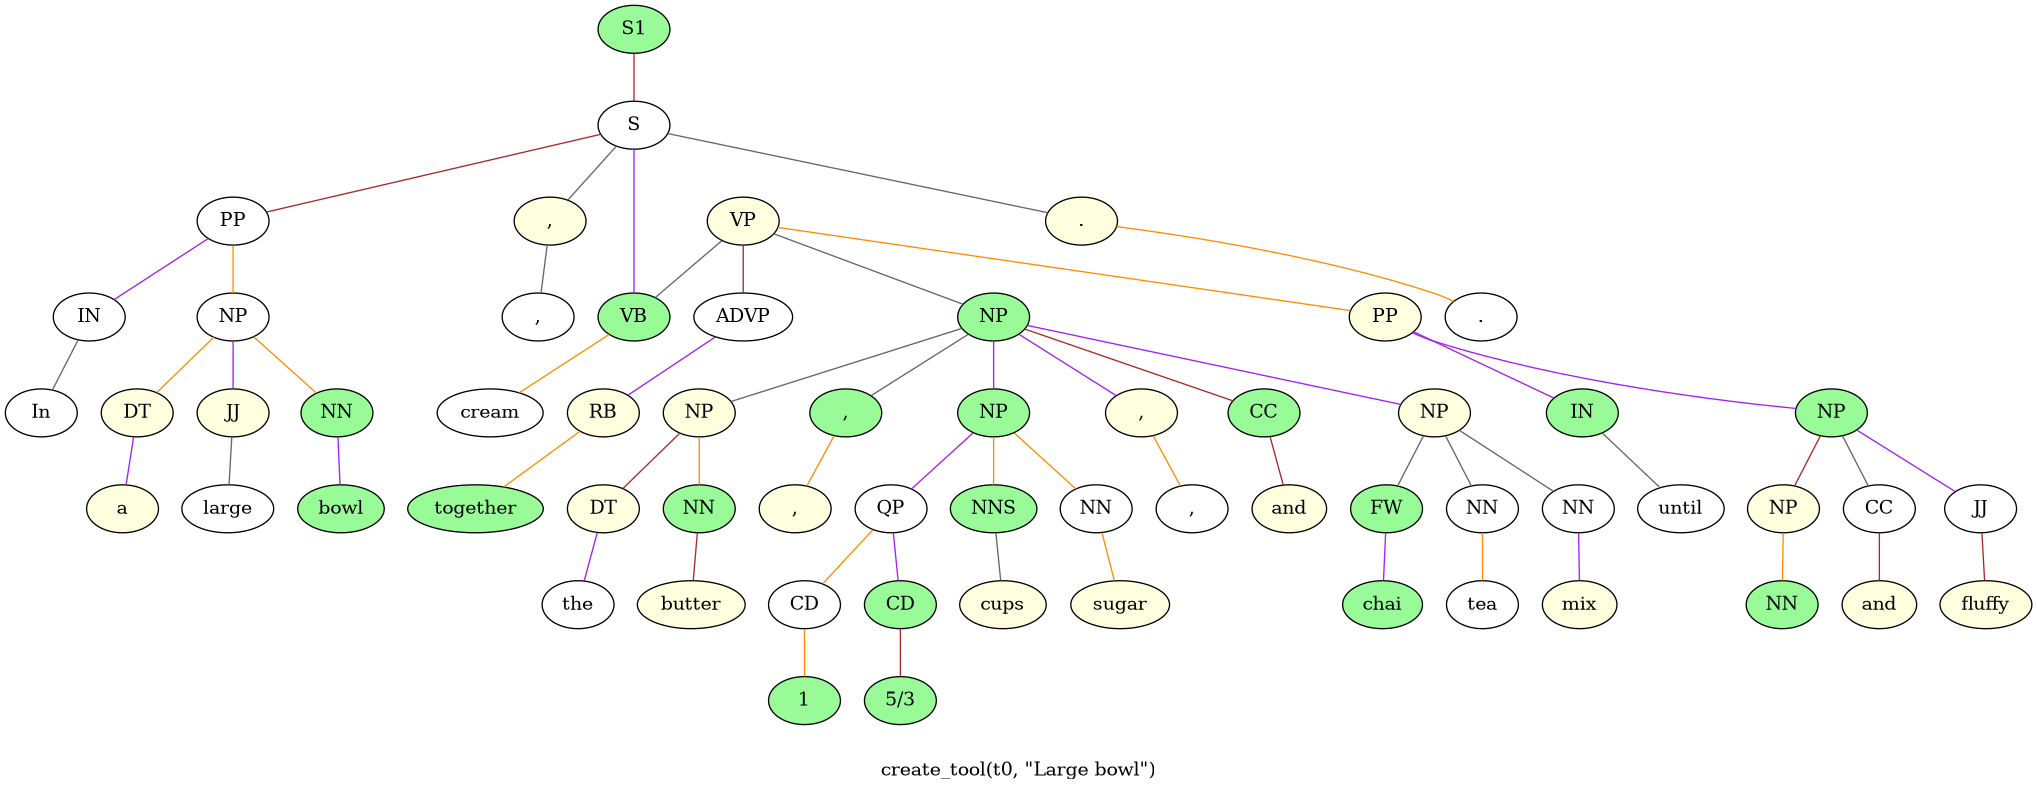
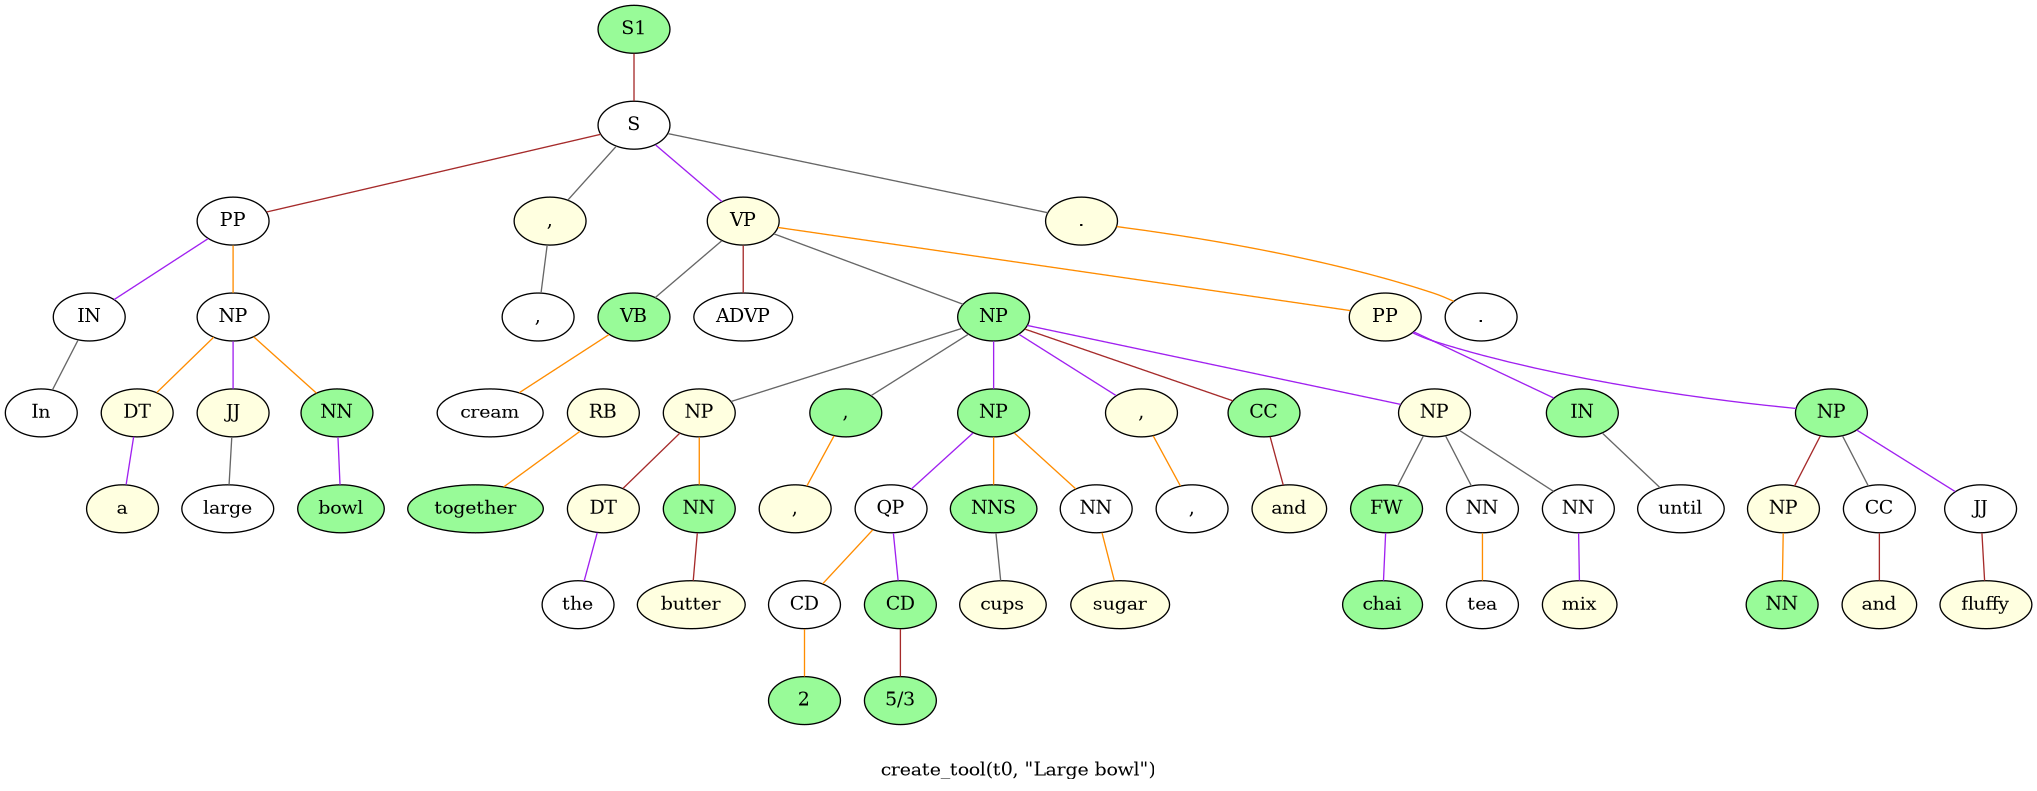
  graph {
    label="create_tool(t0, \"Large bowl\")"
    node [fillcolor=white style=filled]
    edge [color=purple]
    n1 [fillcolor=palegreen label=S1]
    n2 [label=S]
    n3 [label=PP]
    n4 [fillcolor=lightyellow label=","]
    n5 [fillcolor=lightyellow label=VP]
    n6 [fillcolor=lightyellow label="."]
    n7 [label=IN]
    n8 [label=NP]
    n9 [label=","]
    n10 [fillcolor=palegreen label=VB]
    n11 [label=ADVP]
    n12 [fillcolor=palegreen label=NP]
    n13 [fillcolor=lightyellow label=PP]
    n14 [label="."]
    n15 [label=In]
    n16 [fillcolor=lightyellow label=DT]
    n17 [fillcolor=lightyellow label=JJ]
    n18 [fillcolor=palegreen label=NN]
    n19 [fillcolor=lightyellow label=a]
    n20 [label=large]
    n21 [fillcolor=palegreen label=bowl]
    n22 [label=cream]
    n23 [fillcolor=lightyellow label=RB]
    n24 [fillcolor=lightyellow label=NP]
    n25 [fillcolor=palegreen label=","]
    n26 [fillcolor=palegreen label=NP]
    n27 [fillcolor=lightyellow label=","]
    n28 [fillcolor=palegreen label=CC]
    n29 [fillcolor=lightyellow label=NP]
    n30 [fillcolor=palegreen label=IN]
    n31 [fillcolor=palegreen label=NP]
    n32 [fillcolor=palegreen label=together]
    n33 [fillcolor=lightyellow label=DT]
    n34 [fillcolor=palegreen label=NN]
    n35 [fillcolor=lightyellow label=","]
    n36 [label=QP]
    n37 [fillcolor=palegreen label=NNS]
    n38 [label=NN]
    n39 [label=","]
    n40 [fillcolor=lightyellow label=and]
    n41 [fillcolor=palegreen label=FW]
    n42 [label=NN]
    n43 [label=NN]
    n44 [label=the]
    n45 [fillcolor=lightyellow label=butter]
    n46 [label=CD]
    n47 [fillcolor=palegreen label=CD]
    n48 [fillcolor=lightyellow label=cups]
    n49 [fillcolor=lightyellow label=sugar]
-   n50 [fillcolor=palegreen label=1]
+   n50 [fillcolor=palegreen label=2]
    n51 [fillcolor=palegreen label="5/3"]
    n52 [fillcolor=palegreen label=chai]
    n53 [label=tea]
    n54 [fillcolor=lightyellow label=mix]
    n55 [label=until]
    n56 [fillcolor=lightyellow label=NP]
    n57 [label=CC]
    n58 [label=JJ]
    n59 [fillcolor=palegreen label=NN]
    n60 [fillcolor=lightyellow label=and]
    n61 [fillcolor=lightyellow label=fluffy]
    n1 -- n2 [color=brown]
    n2 -- n3 [color=brown]
    n2 -- n4 [color=gray40]
-   n2 -- n10
+   n2 -- n5
    n2 -- n6 [color=gray40]
    n3 -- n7
    n3 -- n8 [color=darkorange]
    n4 -- n9 [color=gray40]
    n5 -- n10 [color=gray40]
    n5 -- n11 [color=brown]
    n5 -- n12 [color=gray40]
    n5 -- n13 [color=darkorange]
    n6 -- n14 [color=darkorange]
    n7 -- n15 [color=gray40]
    n8 -- n16 [color=darkorange]
    n8 -- n17
    n8 -- n18 [color=darkorange]
    n10 -- n22 [color=darkorange]
-   n11 -- n23
    n12 -- n24 [color=gray40]
    n12 -- n25 [color=gray40]
    n12 -- n26
    n12 -- n27
    n12 -- n28 [color=brown]
    n12 -- n29
    n13 -- n30
    n13 -- n31
    n16 -- n19
    n17 -- n20 [color=gray40]
    n18 -- n21
    n23 -- n32 [color=darkorange]
    n24 -- n33 [color=brown]
    n24 -- n34 [color=darkorange]
    n25 -- n35 [color=darkorange]
    n26 -- n36
    n26 -- n37 [color=darkorange]
    n26 -- n38 [color=darkorange]
    n27 -- n39 [color=darkorange]
    n28 -- n40 [color=brown]
    n29 -- n41 [color=gray40]
    n29 -- n42 [color=gray40]
    n29 -- n43 [color=gray40]
    n30 -- n55 [color=gray40]
    n31 -- n56 [color=brown]
    n31 -- n57 [color=gray40]
    n31 -- n58
    n33 -- n44
    n34 -- n45 [color=brown]
    n36 -- n46 [color=darkorange]
    n36 -- n47
    n37 -- n48 [color=gray40]
    n38 -- n49 [color=darkorange]
    n41 -- n52
    n42 -- n53 [color=darkorange]
    n43 -- n54
    n46 -- n50 [color=darkorange]
    n47 -- n51 [color=brown]
    n56 -- n59 [color=darkorange]
    n57 -- n60 [color=brown]
    n58 -- n61 [color=brown]
  }
